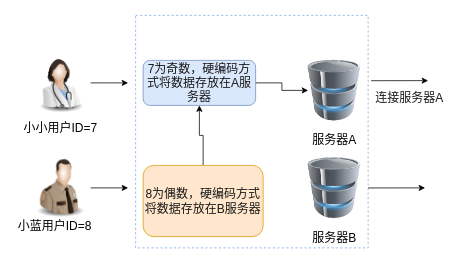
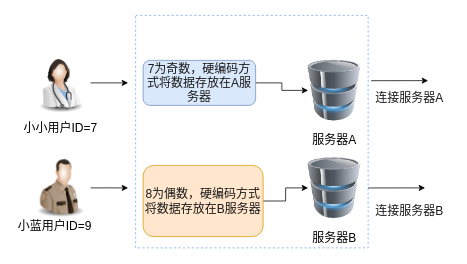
  <mxCell id="0" />
  <mxCell id="1" parent="0" />
  <mxCell id="2" value="&lt;font style=&quot;font-size: 16px&quot;&gt;服务器A&lt;/font&gt;" style="image;html=1;labelBackgroundColor=#ffffff;image=img/lib/clip_art/computers/Database_128x128.png" vertex="1" parent="1"><mxGeometry x="410" y="70" width="70" height="100" as="geometry" /></mxCell>
  <mxCell id="3" value="&lt;font style=&quot;font-size: 16px&quot;&gt;服务器B&lt;/font&gt;" style="image;html=1;labelBackgroundColor=#ffffff;image=img/lib/clip_art/computers/Database_128x128.png" vertex="1" parent="1"><mxGeometry x="410" y="200" width="70" height="100" as="geometry" /></mxCell>
  <mxCell id="4" value="" style="edgeStyle=orthogonalEdgeStyle;rounded=0;orthogonalLoop=1;jettySize=auto;html=1;" edge="1" parent="1" source="5"><mxGeometry relative="1" as="geometry"><mxPoint x="170" y="110" as="targetPoint" /></mxGeometry></mxCell>
  <mxCell id="5" value="" style="image;html=1;labelBackgroundColor=#ffffff;image=img/lib/clip_art/people/Doctor_Woman_128x128.png" vertex="1" parent="1"><mxGeometry x="40" y="70" width="80" height="80" as="geometry" /></mxCell>
  <mxCell id="6" value="" style="edgeStyle=orthogonalEdgeStyle;rounded=0;orthogonalLoop=1;jettySize=auto;html=1;fontColor=#99FFFF;" edge="1" parent="1" source="7"><mxGeometry relative="1" as="geometry"><mxPoint x="170" y="250" as="targetPoint" /></mxGeometry></mxCell>
  <mxCell id="7" value="" style="image;html=1;labelBackgroundColor=#ffffff;image=img/lib/clip_art/people/Security_Man_128x128.png" vertex="1" parent="1"><mxGeometry x="40" y="210" width="80" height="80" as="geometry" /></mxCell>
  <mxCell id="8" value="&lt;font style=&quot;font-size: 16px&quot;&gt;小小用户ID=7&lt;/font&gt;" style="text;html=1;strokeColor=none;fillColor=none;align=center;verticalAlign=middle;whiteSpace=wrap;rounded=0;" vertex="1" parent="1"><mxGeometry x="20" y="160" width="120" height="20" as="geometry" /></mxCell>
- <mxCell id="9" value="&lt;font style=&quot;font-size: 16px&quot;&gt;小蓝用户ID=8&lt;/font&gt;" style="text;html=1;strokeColor=none;fillColor=none;align=center;verticalAlign=middle;whiteSpace=wrap;rounded=0;" vertex="1" parent="1"><mxGeometry x="20" y="290" width="105" height="20" as="geometry" /></mxCell>
+ <mxCell id="9" value="&lt;font style=&quot;font-size: 16px&quot;&gt;小蓝用户ID=9&lt;/font&gt;" style="text;html=1;strokeColor=none;fillColor=none;align=center;verticalAlign=middle;whiteSpace=wrap;rounded=0;" vertex="1" parent="1"><mxGeometry x="20" y="290" width="105" height="20" as="geometry" /></mxCell>
  <mxCell id="10" value="" style="edgeStyle=orthogonalEdgeStyle;rounded=0;orthogonalLoop=1;jettySize=auto;html=1;fontColor=#99FFFF;" edge="1" parent="1" source="11" target="2"><mxGeometry relative="1" as="geometry" /></mxCell>
  <mxCell id="11" value="&lt;font color=&quot;#191919&quot; style=&quot;font-size: 16px&quot;&gt;7为奇数，硬编码方式将数据存放在A服务器&lt;/font&gt;" style="rounded=1;whiteSpace=wrap;html=1;fillColor=#dae8fc;strokeColor=#6c8ebf;" vertex="1" parent="1"><mxGeometry x="190" y="80" width="150" height="60" as="geometry" /></mxCell>
- <mxCell id="12" value="" style="edgeStyle=orthogonalEdgeStyle;rounded=0;orthogonalLoop=1;jettySize=auto;html=1;fontColor=#99FFFF;" edge="1" parent="1" source="13" target="11"><mxGeometry relative="1" as="geometry" /></mxCell>
+ <mxCell id="12" value="" style="edgeStyle=orthogonalEdgeStyle;rounded=0;orthogonalLoop=1;jettySize=auto;html=1;fontColor=#99FFFF;" edge="1" parent="1" source="13" target="3"><mxGeometry relative="1" as="geometry" /></mxCell>
  <mxCell id="13" value="&lt;font color=&quot;#191919&quot; style=&quot;font-size: 16px&quot;&gt;8为偶数，&lt;/font&gt;&lt;span style=&quot;color: rgb(25 , 25 , 25) ; font-size: 16px&quot;&gt;硬编码方式&lt;/span&gt;&lt;font color=&quot;#191919&quot; style=&quot;font-size: 16px&quot;&gt;&lt;br&gt;将数据存放在B服务器&lt;/font&gt;" style="rounded=1;whiteSpace=wrap;html=1;fillColor=#ffe6cc;strokeColor=#d79b00;" vertex="1" parent="1"><mxGeometry x="190" y="220" width="160" height="95" as="geometry" /></mxCell>
  <mxCell id="14" value="" style="rounded=0;whiteSpace=wrap;html=1;dashed=1;strokeColor=#7EA6E0;fillColor=none;fontColor=#99FFFF;" vertex="1" parent="1"><mxGeometry x="180" y="20" width="310" height="310" as="geometry" /></mxCell>
  <mxCell id="15" value="" style="endArrow=classic;html=1;fontColor=#99FFFF;exitX=1.013;exitY=0.281;exitDx=0;exitDy=0;exitPerimeter=0;" edge="1" parent="1" source="14"><mxGeometry width="50" height="50" relative="1" as="geometry"><mxPoint x="510" y="140" as="sourcePoint" /><mxPoint x="570" y="107" as="targetPoint" /></mxGeometry></mxCell>
  <mxCell id="16" value="" style="endArrow=classic;html=1;fontColor=#99FFFF;exitX=1.013;exitY=0.281;exitDx=0;exitDy=0;exitPerimeter=0;" edge="1" parent="1"><mxGeometry width="50" height="50" relative="1" as="geometry"><mxPoint x="490" y="250.11" as="sourcePoint" /><mxPoint x="565.97" y="250" as="targetPoint" /></mxGeometry></mxCell>
  <mxCell id="17" value="&lt;font style=&quot;font-size: 16px&quot; color=&quot;#191919&quot;&gt;连接服务器A&lt;/font&gt;" style="text;html=1;align=center;verticalAlign=middle;resizable=0;points=[];autosize=1;fontColor=#99FFFF;" vertex="1" parent="1"><mxGeometry x="490" y="120" width="110" height="20" as="geometry" /></mxCell>
+ <mxCell id="18" value="&lt;font style=&quot;font-size: 16px&quot; color=&quot;#191919&quot;&gt;连接服务器B&lt;/font&gt;" style="text;html=1;align=center;verticalAlign=middle;resizable=0;points=[];autosize=1;fontColor=#99FFFF;" vertex="1" parent="1"><mxGeometry x="490" y="270" width="110" height="20" as="geometry" /></mxCell>
